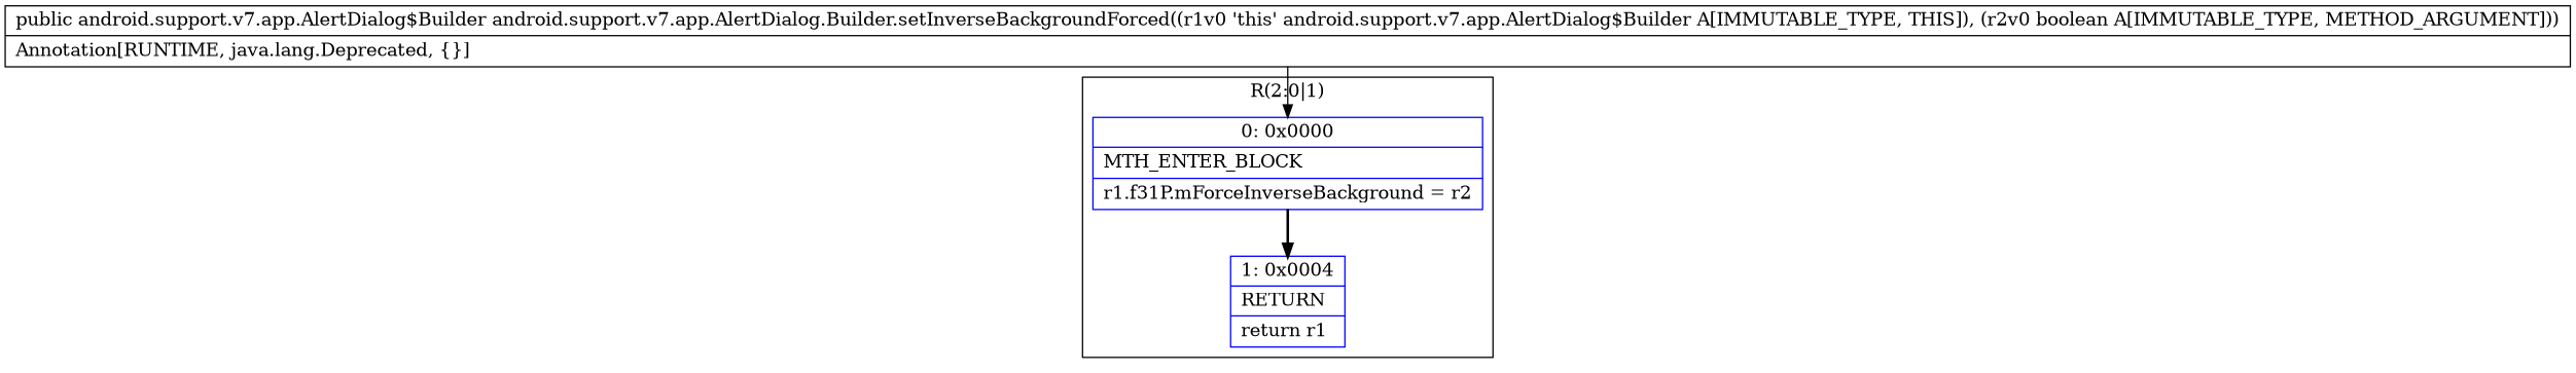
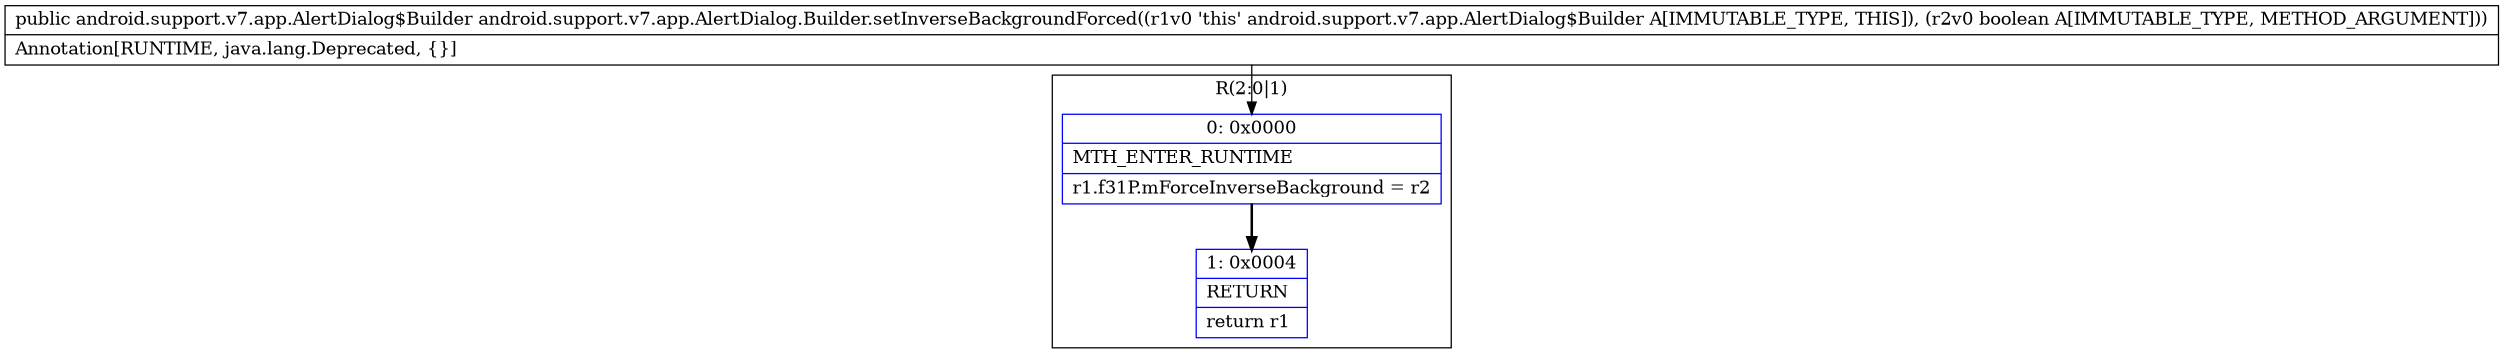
  digraph {
    node [color=blue shape=record]
-   n1 [label="{0\:\ 0x0000|MTH_ENTER_BLOCK\l|r1.f31P.mForceInverseBackground = r2\l}"]
+   n1 [label="{0\:\ 0x0000|MTH_ENTER_RUNTIME\l|r1.f31P.mForceInverseBackground = r2\l}"]
    n2 [label="{1\:\ 0x0004|RETURN\l|return r1\l}"]
    n3 [label="{public android.support.v7.app.AlertDialog$Builder android.support.v7.app.AlertDialog.Builder.setInverseBackgroundForced((r1v0 'this' android.support.v7.app.AlertDialog$Builder A[IMMUTABLE_TYPE, THIS]), (r2v0 boolean A[IMMUTABLE_TYPE, METHOD_ARGUMENT]))  | Annotation[RUNTIME, java.lang.Deprecated, \{\}]\l}" color=""]
    subgraph cluster_1 {
      label="R(2:0|1)"
      n1
      n2
    }
    n1 -> n2 [style=bold]
    n3 -> n1 [style=solid]
  }
